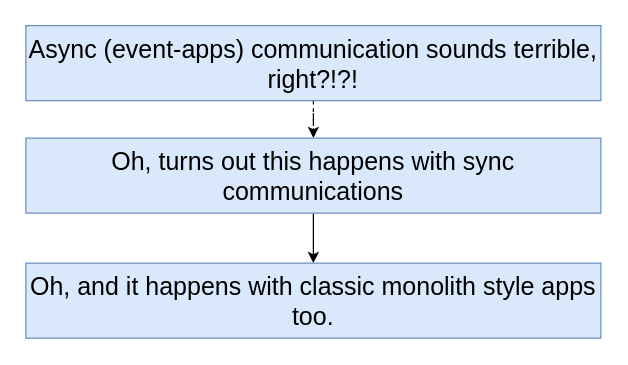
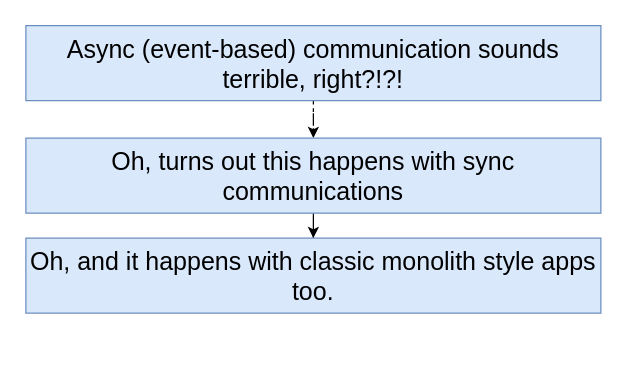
  <mxCell id="0" />
  <mxCell id="1" parent="0" />
  <mxCell id="2" style="edgeStyle=orthogonalEdgeStyle;rounded=0;orthogonalLoop=1;jettySize=auto;html=1;exitX=0.5;exitY=1;exitDx=0;exitDy=0;fontSize=20;fontColor=#000000;dashed=1;" edge="1" parent="1" source="3" target="5"><mxGeometry relative="1" as="geometry" /></mxCell>
- <mxCell id="3" value="Async (event-apps) communication sounds terrible, right?!?!" style="rounded=0;whiteSpace=wrap;html=1;fontSize=20;align=center;fillColor=#dae8fc;strokeColor=#6c8ebf;" vertex="1" parent="1"><mxGeometry x="20" y="20" width="460" height="60" as="geometry" /></mxCell>
+ <mxCell id="3" value="Async (event-based) communication sounds terrible, right?!?!" style="rounded=0;whiteSpace=wrap;html=1;fontSize=20;align=center;fillColor=#dae8fc;strokeColor=#6c8ebf;" vertex="1" parent="1"><mxGeometry x="20" y="20" width="460" height="60" as="geometry" /></mxCell>
  <mxCell id="4" style="edgeStyle=orthogonalEdgeStyle;rounded=0;orthogonalLoop=1;jettySize=auto;html=1;exitX=0.5;exitY=1;exitDx=0;exitDy=0;fontSize=20;fontColor=#000000;" edge="1" parent="1" source="5" target="6"><mxGeometry relative="1" as="geometry" /></mxCell>
  <mxCell id="5" value="Oh, turns out this happens with sync communications" style="rounded=0;whiteSpace=wrap;html=1;fontSize=20;align=center;fillColor=#dae8fc;strokeColor=#6c8ebf;" vertex="1" parent="1"><mxGeometry x="20" y="110" width="460" height="60" as="geometry" /></mxCell>
- <mxCell id="6" value="Oh, and it happens with classic monolith style apps too." style="rounded=0;whiteSpace=wrap;html=1;fontSize=20;align=center;fillColor=#dae8fc;strokeColor=#6c8ebf;" vertex="1" parent="1"><mxGeometry x="20" y="210" width="460" height="60" as="geometry" /></mxCell>
+ <mxCell id="6" value="Oh, and it happens with classic monolith style apps too." style="rounded=0;whiteSpace=wrap;html=1;fontSize=20;align=center;fillColor=#dae8fc;strokeColor=#6c8ebf;" vertex="1" parent="1"><mxGeometry x="20" y="190" width="460" height="60" as="geometry" /></mxCell>
